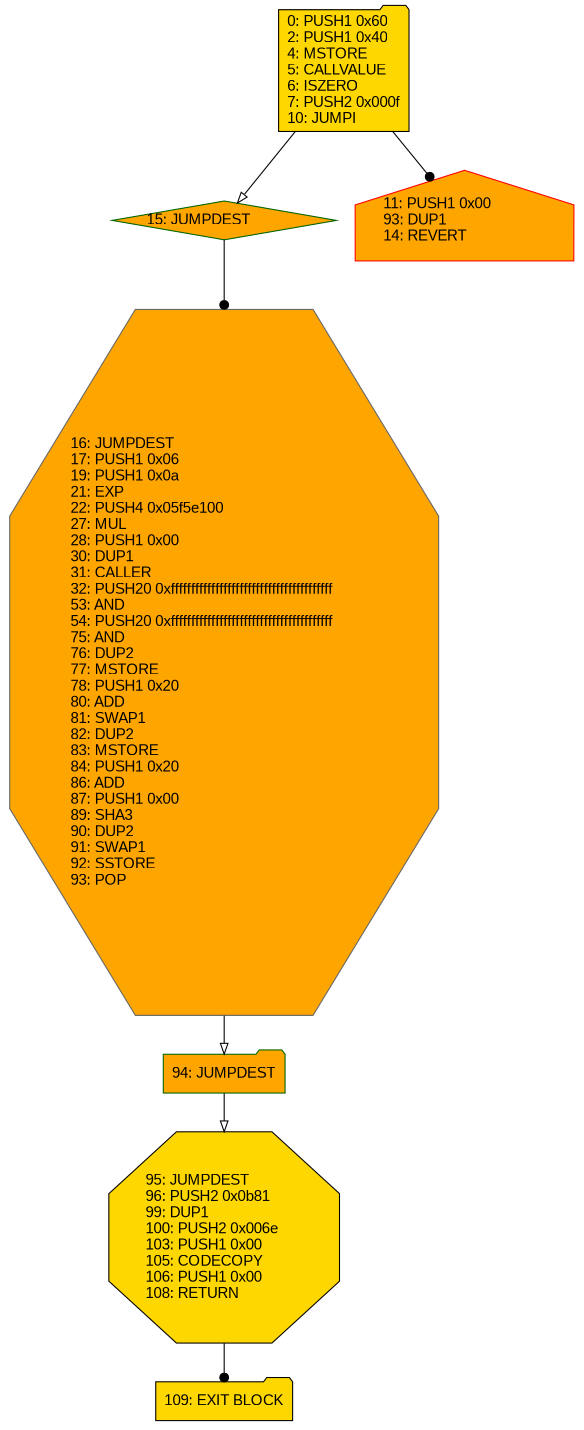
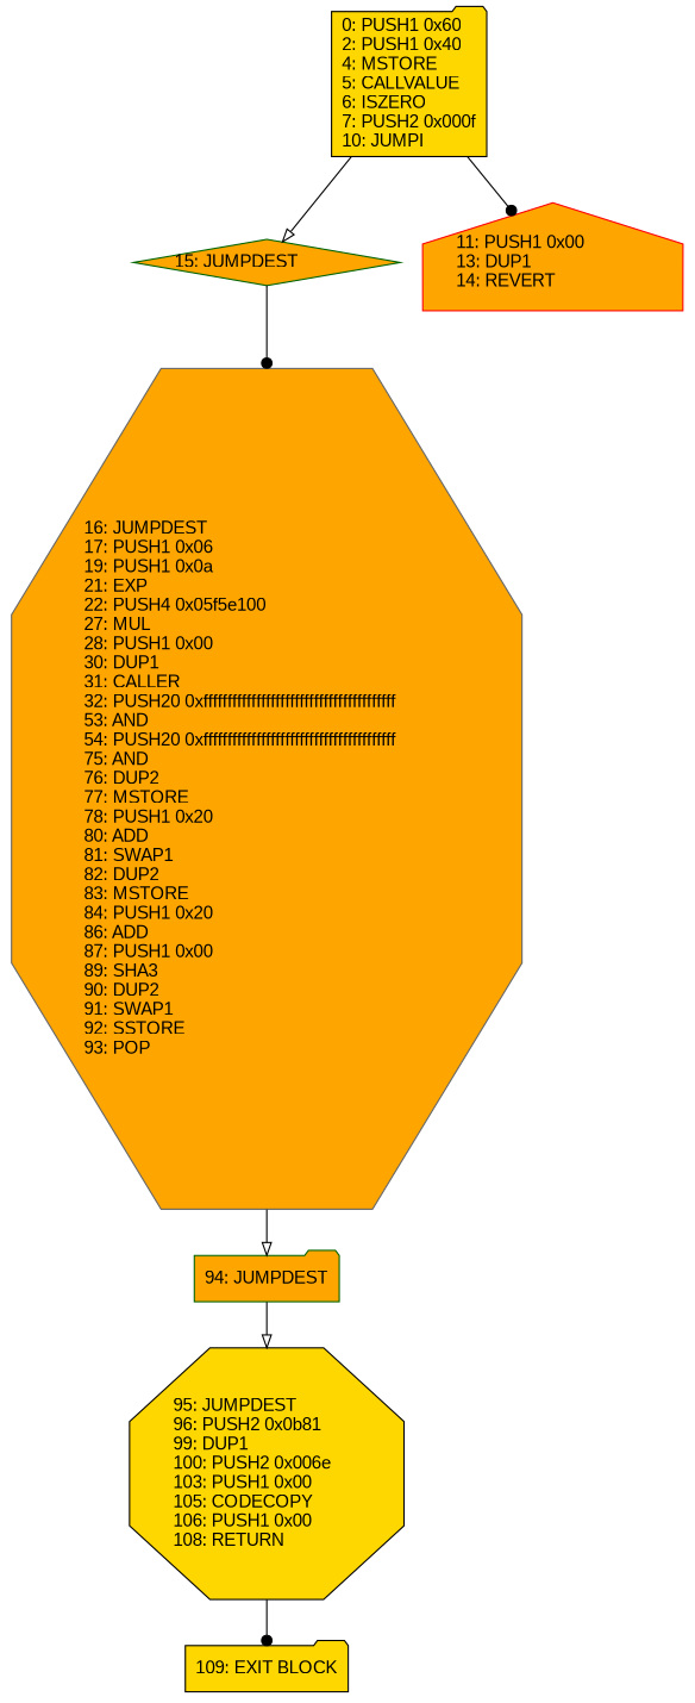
  digraph {
    rankdir=UD
    node [color=black fillcolor=orange fontcolor=black fontname=arial shape=folder style=filled]
    edge [arrowhead=dot]
    n1 [fillcolor=gold label="95: JUMPDEST\l96: PUSH2 0x0b81\l99: DUP1\l100: PUSH2 0x006e\l103: PUSH1 0x00\l105: CODECOPY\l106: PUSH1 0x00\l108: RETURN\l" shape=octagon]
    n2 [fillcolor=gold label="109: EXIT BLOCK\l"]
    n3 [color=darkgreen label="15: JUMPDEST\l" shape=diamond]
    n4 [color=gray40 label="16: JUMPDEST\l17: PUSH1 0x06\l19: PUSH1 0x0a\l21: EXP\l22: PUSH4 0x05f5e100\l27: MUL\l28: PUSH1 0x00\l30: DUP1\l31: CALLER\l32: PUSH20 0xffffffffffffffffffffffffffffffffffffffff\l53: AND\l54: PUSH20 0xffffffffffffffffffffffffffffffffffffffff\l75: AND\l76: DUP2\l77: MSTORE\l78: PUSH1 0x20\l80: ADD\l81: SWAP1\l82: DUP2\l83: MSTORE\l84: PUSH1 0x20\l86: ADD\l87: PUSH1 0x00\l89: SHA3\l90: DUP2\l91: SWAP1\l92: SSTORE\l93: POP\l" shape=octagon]
    n5 [color=darkgreen label="94: JUMPDEST\l"]
    n6 [fillcolor=gold label="0: PUSH1 0x60\l2: PUSH1 0x40\l4: MSTORE\l5: CALLVALUE\l6: ISZERO\l7: PUSH2 0x000f\l10: JUMPI\l"]
-   n7 [color=red label="11: PUSH1 0x00\l93: DUP1\l14: REVERT\l" shape=house]
+   n7 [color=red label="11: PUSH1 0x00\l13: DUP1\l14: REVERT\l" shape=house]
    n1 -> n2
    n3 -> n4
    n4 -> n5 [arrowhead=onormal]
    n5 -> n1 [arrowhead=onormal]
    n6 -> n3 [arrowhead=onormal]
    n6 -> n7
  }
